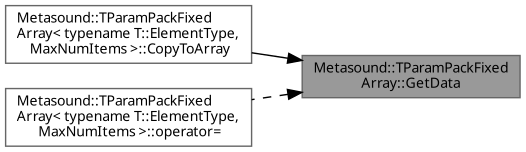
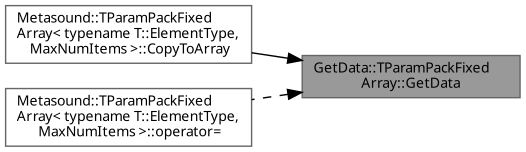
  digraph {
    rankdir=RL
    fontname="Noto Sans"
    node [color=grey40 fillcolor=white fontname="Noto Sans" fontsize=10 shape=box style=filled]
    edge [color=black dir=back fontname="Noto Sans" fontsize=10 labelfontname=Helvetica labelfontsize=10]
-   n1 [color=gray40 fillcolor=grey60 fontcolor=black height=0.2 label="Metasound::TParamPackFixed\lArray::GetData" width=0.4]
+   n1 [color=gray40 fillcolor=grey60 fontcolor=black height=0.2 label="GetData::TParamPackFixed\lArray::GetData" width=0.4]
    n2 [height=0.2 label="Metasound::TParamPackFixed\lArray\< typename T::ElementType,\l MaxNumItems \>::CopyToArray" width=0.4]
    n3 [height=0.2 label="Metasound::TParamPackFixed\lArray\< typename T::ElementType,\l MaxNumItems \>::operator=" width=0.4]
    n1 -> n2 [style=solid]
    n1 -> n3 [style=dashed]
  }
